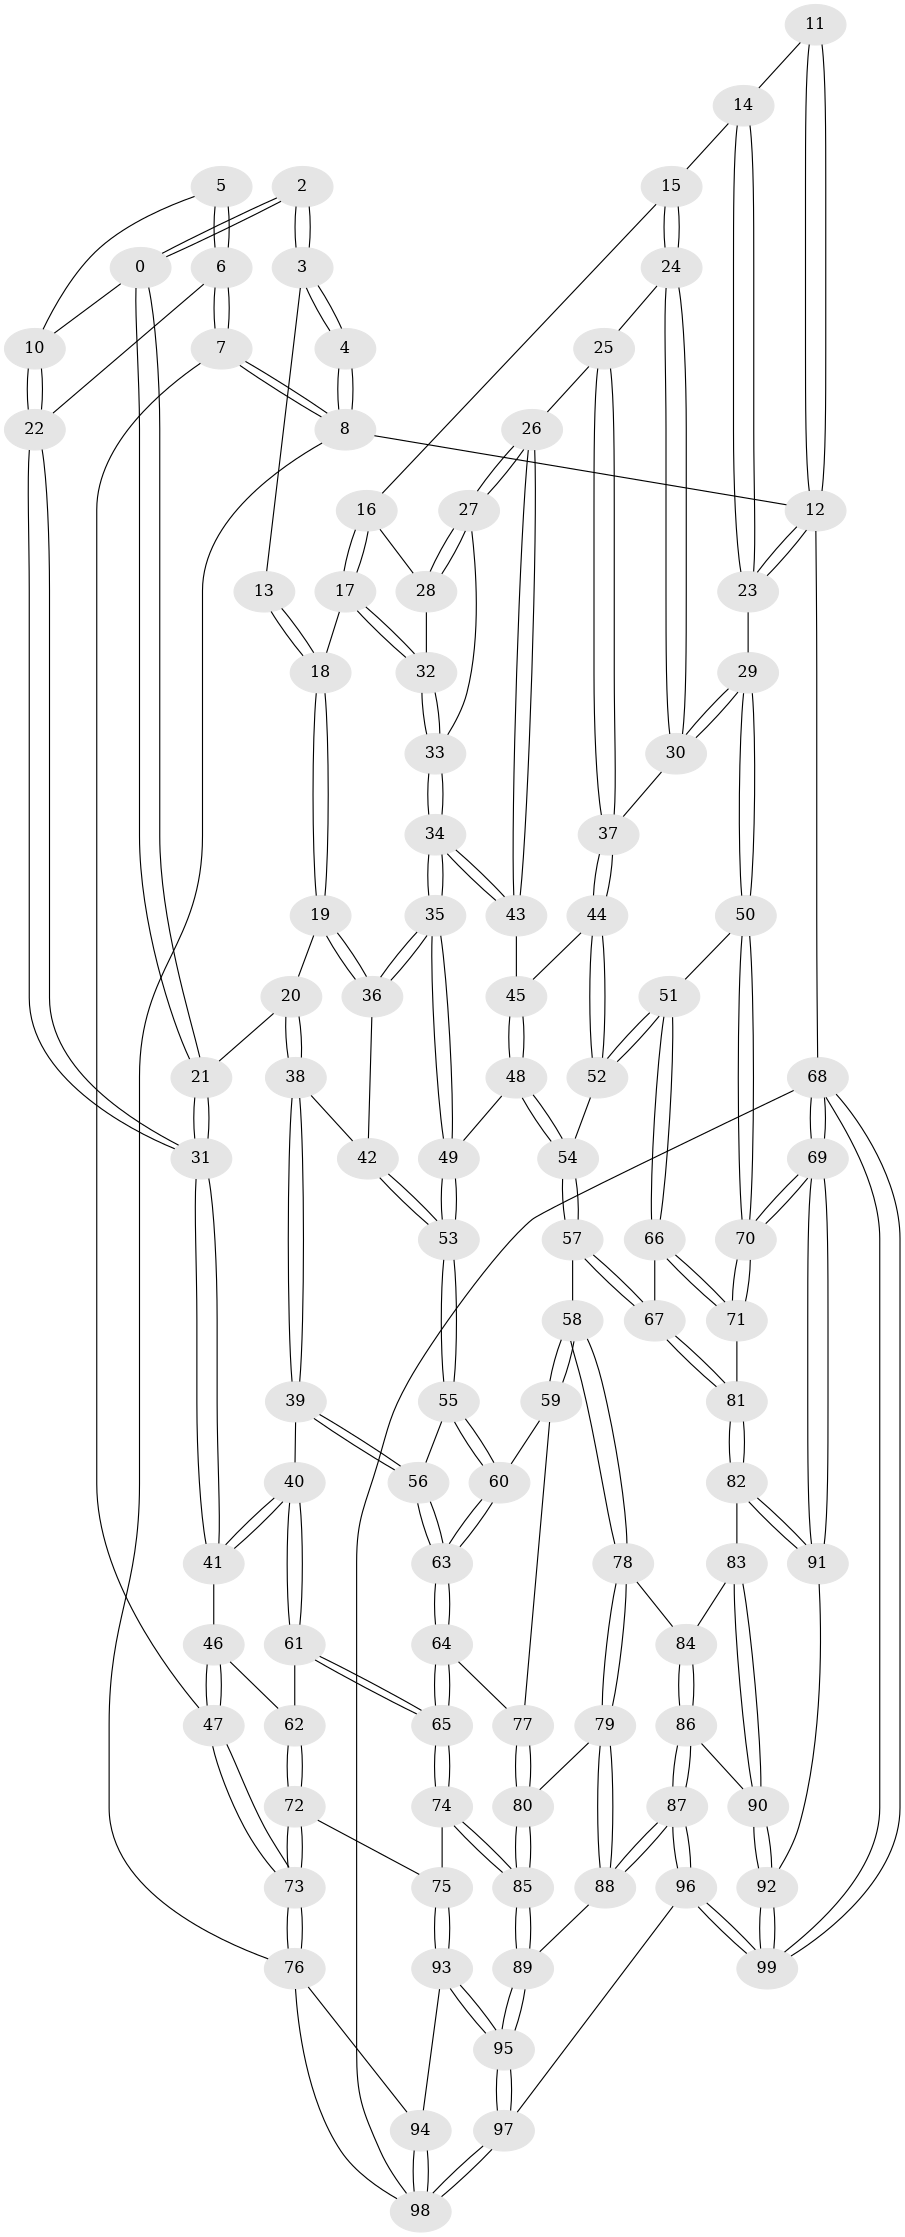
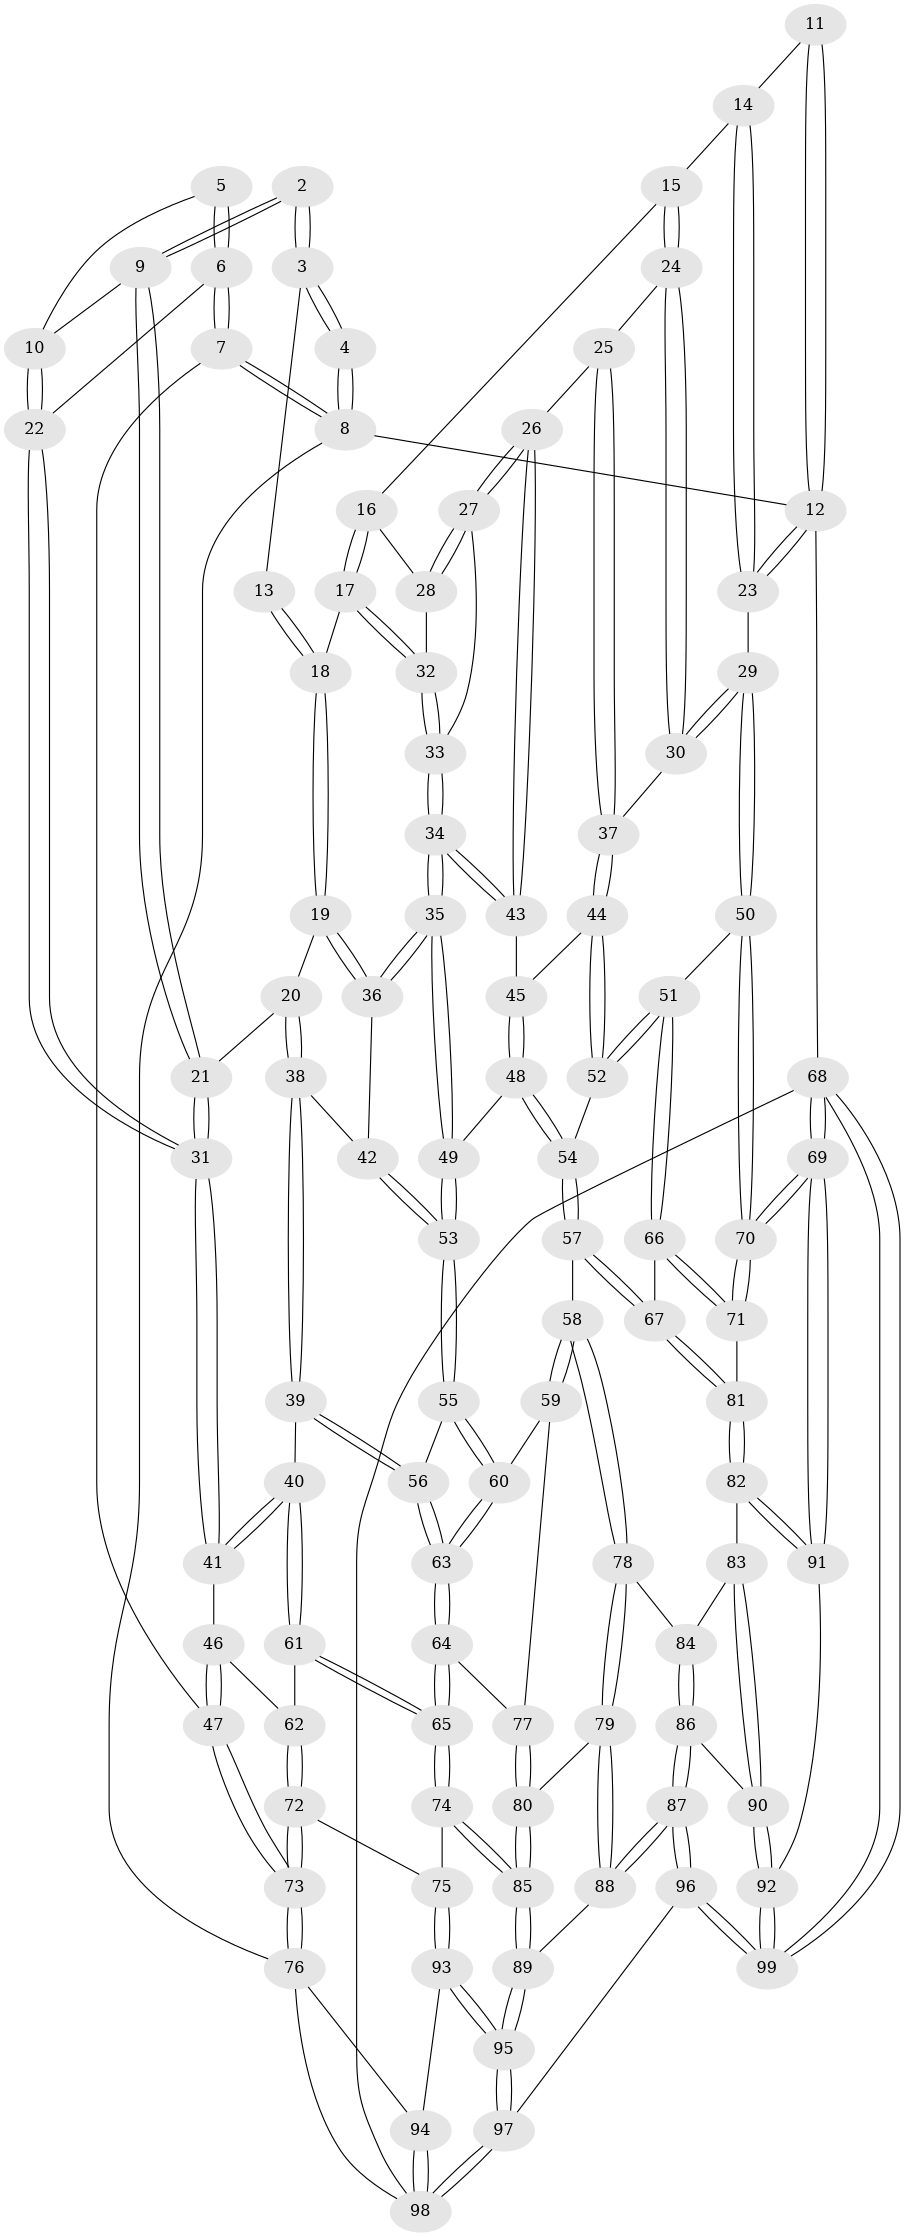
  graph {
    node [color=gray90 style=filled]
    2
    3
-   9 [label=0]
+   9
    5
    6
    10
    4
    13
    21
    8
    18
    12
    76
    7
    22
    47
    31
    73
    23
    68
    98
    94
    11
    14
    15
    29
    69
    99
    19
    16
    24
    17
    28
    25
    30
    32
    33
    20
    36
    38
    42
    39
    41
    50
    26
    37
    27
    43
    44
    45
    34
    51
    70
    46
    35
    49
    53
    52
    40
    56
    61
    63
    62
    65
    55
    48
    54
    72
    57
    66
    71
    67
    60
    58
    64
    59
    78
    81
    77
    79
    84
    80
    74
    75
    85
    82
    91
    92
    93
    89
    95
    88
    86
    83
    90
    87
    96
    97
    2 -- 3
    2 -- 3
    2 -- 9
    2 -- 9
    3 -- 4
    3 -- 4
    3 -- 13
    9 -- 10
    9 -- 21
    9 -- 21
    5 -- 6
    5 -- 6
    5 -- 10
    6 -- 7
    6 -- 7
    6 -- 22
    10 -- 22
    10 -- 22
    4 -- 8
    4 -- 8
    13 -- 18
    13 -- 18
    21 -- 31
    21 -- 31
    8 -- 12
    8 -- 76
    18 -- 19
    18 -- 19
    12 -- 23
    12 -- 23
    12 -- 68
    76 -- 98
    76 -- 94
    7 -- 8
    7 -- 8
    7 -- 47
    22 -- 31
    22 -- 31
    47 -- 73
    47 -- 73
    31 -- 41
    31 -- 41
    73 -- 76
    73 -- 76
    23 -- 29
    68 -- 98
    68 -- 69
    68 -- 69
    68 -- 99
    68 -- 99
    94 -- 98
    94 -- 98
    11 -- 12
    11 -- 12
    11 -- 14
    14 -- 23
    14 -- 23
    14 -- 15
    15 -- 16
    15 -- 24
    15 -- 24
    29 -- 30
    29 -- 30
    29 -- 50
    29 -- 50
    69 -- 70
    69 -- 70
    69 -- 91
    69 -- 91
    19 -- 20
    19 -- 36
    19 -- 36
    16 -- 17
    16 -- 17
    16 -- 28
    24 -- 25
    24 -- 30
    24 -- 30
    17 -- 18
    17 -- 32
    17 -- 32
    28 -- 32
    25 -- 26
    25 -- 37
    25 -- 37
    30 -- 37
    32 -- 33
    32 -- 33
    33 -- 34
    33 -- 34
    20 -- 21
    20 -- 38
    20 -- 38
    36 -- 42
    38 -- 42
    38 -- 39
    38 -- 39
    42 -- 53
    42 -- 53
    39 -- 40
    39 -- 56
    39 -- 56
    41 -- 46
    50 -- 51
    50 -- 70
    50 -- 70
    26 -- 27
    26 -- 27
    26 -- 43
    26 -- 43
    37 -- 44
    37 -- 44
    27 -- 28
    27 -- 28
    27 -- 33
    43 -- 45
    44 -- 45
    44 -- 52
    44 -- 52
    45 -- 48
    45 -- 48
    34 -- 43
    34 -- 43
    34 -- 35
    34 -- 35
    51 -- 52
    51 -- 52
    51 -- 66
    51 -- 66
    70 -- 71
    70 -- 71
    46 -- 47
    46 -- 47
    46 -- 62
    35 -- 36
    35 -- 36
    35 -- 49
    35 -- 49
    49 -- 53
    49 -- 53
    53 -- 55
    53 -- 55
    52 -- 54
    40 -- 41
    40 -- 41
    40 -- 61
    40 -- 61
    56 -- 63
    56 -- 63
    61 -- 62
    61 -- 65
    61 -- 65
    63 -- 64
    63 -- 64
    62 -- 72
    62 -- 72
    65 -- 74
    65 -- 74
    55 -- 56
    55 -- 60
    55 -- 60
    48 -- 49
    48 -- 54
    48 -- 54
    54 -- 57
    54 -- 57
    72 -- 73
    72 -- 73
    72 -- 75
    57 -- 67
    57 -- 67
    57 -- 58
    66 -- 71
    66 -- 71
    66 -- 67
    71 -- 81
    67 -- 81
    67 -- 81
    60 -- 63
    60 -- 63
    58 -- 59
    58 -- 59
    58 -- 78
    58 -- 78
    64 -- 65
    64 -- 65
    64 -- 77
    59 -- 60
    59 -- 77
    78 -- 79
    78 -- 79
    78 -- 84
    81 -- 82
    81 -- 82
    77 -- 80
    77 -- 80
    79 -- 80
    79 -- 88
    79 -- 88
    84 -- 86
    84 -- 86
    80 -- 85
    80 -- 85
    74 -- 75
    74 -- 85
    74 -- 85
    75 -- 93
    75 -- 93
    85 -- 89
    85 -- 89
    82 -- 91
    82 -- 91
    82 -- 83
    91 -- 92
    92 -- 99
    92 -- 99
    93 -- 94
    93 -- 95
    93 -- 95
    89 -- 95
    89 -- 95
    95 -- 97
    95 -- 97
    88 -- 89
    86 -- 90
    86 -- 87
    86 -- 87
    83 -- 84
    83 -- 90
    83 -- 90
    90 -- 92
    90 -- 92
    87 -- 88
    87 -- 88
    87 -- 96
    87 -- 96
    96 -- 99
    96 -- 99
    96 -- 97
    97 -- 98
    97 -- 98
  }
